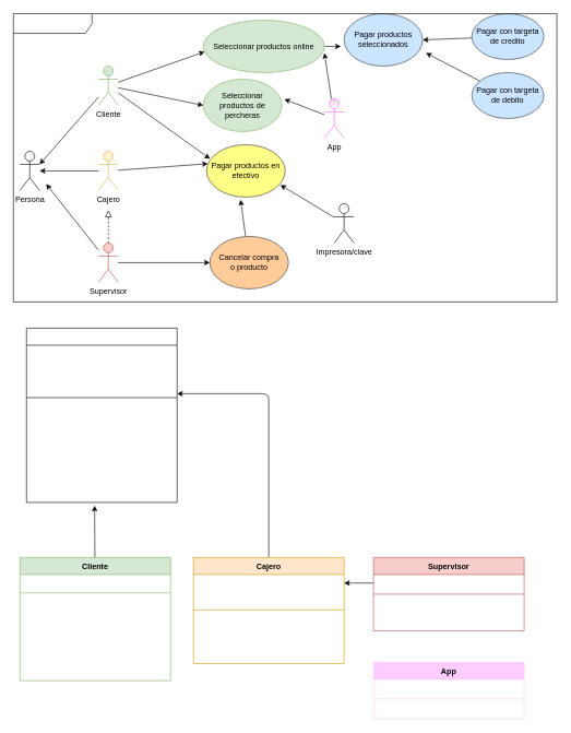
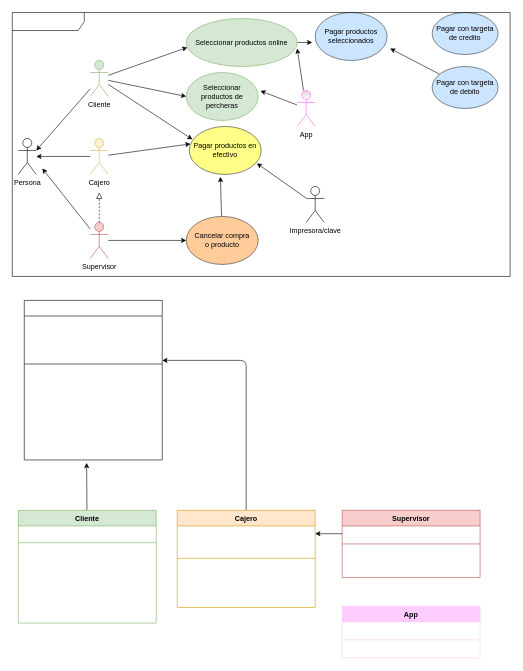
  <mxCell id="0" />
  <mxCell id="1" parent="0" />
  <mxCell id="2" value="Persona" style="shape=umlActor;verticalLabelPosition=bottom;verticalAlign=top;html=1;" parent="1" vertex="1"><mxGeometry x="30" y="230" width="30" height="60" as="geometry" /></mxCell>
  <mxCell id="3" style="edgeStyle=none;html=1;entryX=1;entryY=0.333;entryDx=0;entryDy=0;entryPerimeter=0;fontColor=#000000;" parent="1" source="7" target="2" edge="1"><mxGeometry relative="1" as="geometry" /></mxCell>
  <mxCell id="4" style="edgeStyle=none;html=1;entryX=0.01;entryY=0.602;entryDx=0;entryDy=0;entryPerimeter=0;fontColor=#FFFFFF;" parent="1" source="7" target="15" edge="1"><mxGeometry relative="1" as="geometry" /></mxCell>
  <mxCell id="5" style="edgeStyle=none;html=1;entryX=0;entryY=0.5;entryDx=0;entryDy=0;fontColor=#FFFFFF;" parent="1" source="7" target="16" edge="1"><mxGeometry relative="1" as="geometry" /></mxCell>
  <mxCell id="6" style="edgeStyle=none;html=1;entryX=0.044;entryY=0.269;entryDx=0;entryDy=0;entryPerimeter=0;fontColor=#FFFFFF;" parent="1" source="7" target="17" edge="1"><mxGeometry relative="1" as="geometry" /></mxCell>
  <mxCell id="7" value="Cliente" style="shape=umlActor;verticalLabelPosition=bottom;verticalAlign=top;html=1;fillColor=#d5e8d4;strokeColor=#82b366;" parent="1" vertex="1"><mxGeometry x="150" y="100" width="30" height="60" as="geometry" /></mxCell>
  <mxCell id="8" style="edgeStyle=none;html=1;fontColor=#000000;" parent="1" source="10" target="2" edge="1"><mxGeometry relative="1" as="geometry"><mxPoint x="60" y="250" as="targetPoint" /></mxGeometry></mxCell>
  <mxCell id="9" style="edgeStyle=none;html=1;entryX=0.017;entryY=0.363;entryDx=0;entryDy=0;entryPerimeter=0;fontColor=#FFFFFF;" parent="1" source="10" target="17" edge="1"><mxGeometry relative="1" as="geometry" /></mxCell>
  <mxCell id="10" value="Cajero" style="shape=umlActor;verticalLabelPosition=bottom;verticalAlign=top;html=1;fillColor=#fff2cc;strokeColor=#d6b656;" parent="1" vertex="1"><mxGeometry x="150" y="230" width="30" height="60" as="geometry" /></mxCell>
  <mxCell id="11" style="edgeStyle=none;html=1;entryX=0;entryY=0.5;entryDx=0;entryDy=0;fontColor=#FFFFFF;" parent="1" source="13" target="19" edge="1"><mxGeometry relative="1" as="geometry" /></mxCell>
  <mxCell id="12" style="edgeStyle=none;html=1;fontColor=#000000;" edge="1" parent="1" source="13"><mxGeometry relative="1" as="geometry"><mxPoint x="70" y="280" as="targetPoint" /></mxGeometry></mxCell>
  <mxCell id="13" value="Supervisor" style="shape=umlActor;verticalLabelPosition=bottom;verticalAlign=top;html=1;fillColor=#f8cecc;strokeColor=#b85450;" parent="1" vertex="1"><mxGeometry x="150" y="370" width="30" height="60" as="geometry" /></mxCell>
  <mxCell id="14" style="edgeStyle=none;html=1;fontColor=#FFFFFF;" parent="1" source="15" edge="1"><mxGeometry relative="1" as="geometry"><mxPoint x="520" y="70" as="targetPoint" /></mxGeometry></mxCell>
  <mxCell id="15" value="Seleccionar productos online" style="ellipse;whiteSpace=wrap;html=1;fillColor=#d5e8d4;strokeColor=#82b366;fontColor=#000000;" parent="1" vertex="1"><mxGeometry x="310" y="30" width="185" height="80" as="geometry" /></mxCell>
  <mxCell id="16" value="Seleccionar productos de percheras" style="ellipse;whiteSpace=wrap;html=1;fillColor=#d5e8d4;strokeColor=#82b366;fontColor=#000000;" parent="1" vertex="1"><mxGeometry x="310" y="120" width="120" height="80" as="geometry" /></mxCell>
- <mxCell id="17" value="Pagar productos en efectivo" style="ellipse;whiteSpace=wrap;html=1;fillColor=#ffff88;strokeColor=#36393d;fontColor=#000000;" parent="1" vertex="1"><mxGeometry x="315" y="220" width="120" height="80" as="geometry" /></mxCell>
+ <mxCell id="17" value="Pagar productos en efectivo" style="ellipse;whiteSpace=wrap;html=1;fillColor=#ffff88;strokeColor=#36393d;fontColor=#000000;" parent="1" vertex="1"><mxGeometry x="315" y="210" width="120" height="80" as="geometry" /></mxCell>
  <mxCell id="18" style="edgeStyle=none;html=1;entryX=0.433;entryY=1.05;entryDx=0;entryDy=0;entryPerimeter=0;fontColor=#FFFFFF;" parent="1" source="19" target="17" edge="1"><mxGeometry relative="1" as="geometry" /></mxCell>
- <mxCell id="19" value="Cancelar compra o&amp;nbsp;producto" style="ellipse;whiteSpace=wrap;html=1;fillColor=#ffcc99;strokeColor=#36393d;fontColor=#000000;" parent="1" vertex="1"><mxGeometry x="320" y="360" width="120" height="80" as="geometry" /></mxCell>
+ <mxCell id="19" value="Cancelar compra o&amp;nbsp;producto" style="ellipse;whiteSpace=wrap;html=1;fillColor=#ffcc99;strokeColor=#36393d;fontColor=#000000;" parent="1" vertex="1"><mxGeometry x="310" y="360" width="120" height="80" as="geometry" /></mxCell>
  <mxCell id="20" style="edgeStyle=none;html=1;entryX=1;entryY=0.625;entryDx=0;entryDy=0;entryPerimeter=0;fontColor=#FFFFFF;" parent="1" source="22" target="15" edge="1"><mxGeometry relative="1" as="geometry" /></mxCell>
  <mxCell id="21" style="edgeStyle=none;html=1;entryX=1.031;entryY=0.383;entryDx=0;entryDy=0;entryPerimeter=0;fontColor=#FFFFFF;" parent="1" source="22" target="16" edge="1"><mxGeometry relative="1" as="geometry" /></mxCell>
  <mxCell id="22" value="App" style="shape=umlActor;verticalLabelPosition=bottom;verticalAlign=top;html=1;fillColor=#e6d0de;strokeColor=#FF66FF;gradientColor=#FFFFFF;" parent="1" vertex="1"><mxGeometry x="495" y="150" width="30" height="60" as="geometry" /></mxCell>
  <mxCell id="23" style="edgeStyle=none;html=1;fontColor=#FFFFFF;entryX=0.94;entryY=0.769;entryDx=0;entryDy=0;entryPerimeter=0;" parent="1" source="24" target="17" edge="1"><mxGeometry relative="1" as="geometry"><mxPoint x="460" y="300" as="targetPoint" /></mxGeometry></mxCell>
  <mxCell id="24" value="Impresora/clave" style="shape=umlActor;verticalLabelPosition=bottom;verticalAlign=top;html=1;" parent="1" vertex="1"><mxGeometry x="510" y="310" width="30" height="60" as="geometry" /></mxCell>
  <mxCell id="25" value="" style="endArrow=block;startArrow=none;endFill=0;startFill=0;endSize=8;html=1;verticalAlign=bottom;dashed=1;labelBackgroundColor=none;fontColor=#FFFFFF;exitX=0.5;exitY=0;exitDx=0;exitDy=0;exitPerimeter=0;" parent="1" source="13" edge="1"><mxGeometry width="160" relative="1" as="geometry"><mxPoint x="155" y="330" as="sourcePoint" /><mxPoint x="165" y="320" as="targetPoint" /></mxGeometry></mxCell>
- <mxCell id="26" style="edgeStyle=none;html=1;entryX=1;entryY=0.5;entryDx=0;entryDy=0;fontColor=#FFFFFF;" parent="1" source="27" target="28" edge="1"><mxGeometry relative="1" as="geometry" /></mxCell>
  <mxCell id="27" value="Pagar con targeta de credito" style="ellipse;whiteSpace=wrap;html=1;fillColor=#cce5ff;strokeColor=#36393d;fontColor=#000000;" parent="1" vertex="1"><mxGeometry x="720" y="20" width="110" height="70" as="geometry" /></mxCell>
  <mxCell id="28" value="Pagar productos seleccionados" style="ellipse;whiteSpace=wrap;html=1;fillColor=#cce5ff;strokeColor=#36393d;fontColor=#000000;" parent="1" vertex="1"><mxGeometry x="525" y="20" width="120" height="80" as="geometry" /></mxCell>
  <mxCell id="29" style="edgeStyle=none;html=1;fontColor=#FFFFFF;" parent="1" source="30" edge="1"><mxGeometry relative="1" as="geometry"><mxPoint x="650" y="80" as="targetPoint" /></mxGeometry></mxCell>
  <mxCell id="30" value="Pagar con targeta de debito" style="ellipse;whiteSpace=wrap;html=1;fillColor=#cce5ff;strokeColor=#36393d;fontColor=#000000;" parent="1" vertex="1"><mxGeometry x="720" y="110" width="110" height="70" as="geometry" /></mxCell>
  <mxCell id="31" value="Persona" style="swimlane;fontStyle=1;align=center;verticalAlign=top;childLayout=stackLayout;horizontal=1;startSize=26;horizontalStack=0;resizeParent=1;resizeParentMax=0;resizeLast=0;collapsible=1;marginBottom=0;fontColor=#FFFFFF;" parent="1" vertex="1"><mxGeometry x="40" y="500" width="230" height="266" as="geometry" /></mxCell>
  <mxCell id="32" value="-nombre: String" style="text;strokeColor=none;fillColor=none;align=left;verticalAlign=top;spacingLeft=4;spacingRight=4;overflow=hidden;rotatable=0;points=[[0,0.5],[1,0.5]];portConstraint=eastwest;fontColor=#FFFFFF;" parent="31" vertex="1"><mxGeometry y="26" width="230" height="26" as="geometry" /></mxCell>
  <mxCell id="33" value="-apellido: Srtring" style="text;strokeColor=none;fillColor=none;align=left;verticalAlign=top;spacingLeft=4;spacingRight=4;overflow=hidden;rotatable=0;points=[[0,0.5],[1,0.5]];portConstraint=eastwest;fontColor=#FFFFFF;" parent="31" vertex="1"><mxGeometry y="52" width="230" height="24" as="geometry" /></mxCell>
  <mxCell id="34" value="-cedula: String" style="text;strokeColor=none;fillColor=none;align=left;verticalAlign=top;spacingLeft=4;spacingRight=4;overflow=hidden;rotatable=0;points=[[0,0.5],[1,0.5]];portConstraint=eastwest;fontColor=#FFFFFF;" parent="31" vertex="1"><mxGeometry y="76" width="230" height="26" as="geometry" /></mxCell>
  <mxCell id="35" value="" style="line;strokeWidth=1;fillColor=none;align=left;verticalAlign=middle;spacingTop=-1;spacingLeft=3;spacingRight=3;rotatable=0;labelPosition=right;points=[];portConstraint=eastwest;strokeColor=inherit;fontColor=#FFFFFF;" parent="31" vertex="1"><mxGeometry y="102" width="230" height="8" as="geometry" /></mxCell>
  <mxCell id="36" value="+setNombre( nombre Stringg): void" style="text;strokeColor=none;fillColor=none;align=left;verticalAlign=top;spacingLeft=4;spacingRight=4;overflow=hidden;rotatable=0;points=[[0,0.5],[1,0.5]];portConstraint=eastwest;fontColor=#FFFFFF;" vertex="1" parent="31"><mxGeometry y="110" width="230" height="26" as="geometry" /></mxCell>
  <mxCell id="37" value="+getNombre():Void" style="text;strokeColor=none;fillColor=none;align=left;verticalAlign=top;spacingLeft=4;spacingRight=4;overflow=hidden;rotatable=0;points=[[0,0.5],[1,0.5]];portConstraint=eastwest;fontColor=#FFFFFF;" vertex="1" parent="31"><mxGeometry y="136" width="230" height="26" as="geometry" /></mxCell>
  <mxCell id="38" value="+setApellido(apellido String): void" style="text;strokeColor=none;fillColor=none;align=left;verticalAlign=top;spacingLeft=4;spacingRight=4;overflow=hidden;rotatable=0;points=[[0,0.5],[1,0.5]];portConstraint=eastwest;fontColor=#FFFFFF;" parent="31" vertex="1"><mxGeometry y="162" width="230" height="26" as="geometry" /></mxCell>
  <mxCell id="39" value="+getApellido(String):void" style="text;strokeColor=none;fillColor=none;align=left;verticalAlign=top;spacingLeft=4;spacingRight=4;overflow=hidden;rotatable=0;points=[[0,0.5],[1,0.5]];portConstraint=eastwest;fontColor=#FFFFFF;" parent="31" vertex="1"><mxGeometry y="188" width="230" height="26" as="geometry" /></mxCell>
  <mxCell id="40" value="+setCedula(cedula String): void" style="text;strokeColor=none;fillColor=none;align=left;verticalAlign=top;spacingLeft=4;spacingRight=4;overflow=hidden;rotatable=0;points=[[0,0.5],[1,0.5]];portConstraint=eastwest;fontColor=#FFFFFF;" vertex="1" parent="31"><mxGeometry y="214" width="230" height="26" as="geometry" /></mxCell>
  <mxCell id="41" value="+ getCedula(): String " style="text;strokeColor=none;fillColor=none;align=left;verticalAlign=top;spacingLeft=4;spacingRight=4;overflow=hidden;rotatable=0;points=[[0,0.5],[1,0.5]];portConstraint=eastwest;fontColor=#FFFFFF;" parent="31" vertex="1"><mxGeometry y="240" width="230" height="26" as="geometry" /></mxCell>
  <mxCell id="42" style="edgeStyle=none;html=1;entryX=1;entryY=0.923;entryDx=0;entryDy=0;entryPerimeter=0;fontColor=#FFFFFF;" edge="1" parent="1" source="43" target="34"><mxGeometry relative="1" as="geometry"><Array as="points"><mxPoint x="410" y="600" /><mxPoint x="340" y="600" /></Array></mxGeometry></mxCell>
  <mxCell id="43" value="Cajero" style="swimlane;fontStyle=1;align=center;verticalAlign=top;childLayout=stackLayout;horizontal=1;startSize=26;horizontalStack=0;resizeParent=1;resizeParentMax=0;resizeLast=0;collapsible=1;marginBottom=0;fillColor=#ffe6cc;strokeColor=#d79b00;fontColor=#000000;" parent="1" vertex="1"><mxGeometry x="295" y="850" width="230" height="162" as="geometry"><mxRectangle x="285" y="717" width="80" height="30" as="alternateBounds" /></mxGeometry></mxCell>
  <mxCell id="44" value="-usuario:String" style="text;strokeColor=none;fillColor=none;align=left;verticalAlign=top;spacingLeft=4;spacingRight=4;overflow=hidden;rotatable=0;points=[[0,0.5],[1,0.5]];portConstraint=eastwest;fontColor=#FFFFFF;" parent="43" vertex="1"><mxGeometry y="26" width="230" height="26" as="geometry" /></mxCell>
  <mxCell id="45" value="-clave:String" style="text;strokeColor=none;fillColor=none;align=left;verticalAlign=top;spacingLeft=4;spacingRight=4;overflow=hidden;rotatable=0;points=[[0,0.5],[1,0.5]];portConstraint=eastwest;fontColor=#FFFFFF;" parent="43" vertex="1"><mxGeometry y="52" width="230" height="24" as="geometry" /></mxCell>
  <mxCell id="46" value="" style="line;strokeWidth=1;fillColor=none;align=left;verticalAlign=middle;spacingTop=-1;spacingLeft=3;spacingRight=3;rotatable=0;labelPosition=right;points=[];portConstraint=eastwest;strokeColor=inherit;fontColor=#FFFFFF;" parent="43" vertex="1"><mxGeometry y="76" width="230" height="8" as="geometry" /></mxCell>
  <mxCell id="47" value="+setUsuario(user String):" style="text;strokeColor=none;fillColor=none;align=left;verticalAlign=top;spacingLeft=4;spacingRight=4;overflow=hidden;rotatable=0;points=[[0,0.5],[1,0.5]];portConstraint=eastwest;fontColor=#FFFFFF;" parent="43" vertex="1"><mxGeometry y="84" width="230" height="26" as="geometry" /></mxCell>
  <mxCell id="48" value="+setClave(password String):void" style="text;strokeColor=none;fillColor=none;align=left;verticalAlign=top;spacingLeft=4;spacingRight=4;overflow=hidden;rotatable=0;points=[[0,0.5],[1,0.5]];portConstraint=eastwest;fontColor=#FFFFFF;" vertex="1" parent="43"><mxGeometry y="110" width="230" height="26" as="geometry" /></mxCell>
  <mxCell id="49" value="+setClave(password String):void" style="text;strokeColor=none;fillColor=none;align=left;verticalAlign=top;spacingLeft=4;spacingRight=4;overflow=hidden;rotatable=0;points=[[0,0.5],[1,0.5]];portConstraint=eastwest;fontColor=#FFFFFF;" parent="43" vertex="1"><mxGeometry y="136" width="230" height="26" as="geometry" /></mxCell>
  <mxCell id="50" style="edgeStyle=none;html=1;entryX=0.452;entryY=1.192;entryDx=0;entryDy=0;entryPerimeter=0;fontColor=#FFFFFF;" edge="1" parent="1" source="51" target="41"><mxGeometry relative="1" as="geometry" /></mxCell>
  <mxCell id="51" value="Cliente" style="swimlane;fontStyle=1;align=center;verticalAlign=top;childLayout=stackLayout;horizontal=1;startSize=26;horizontalStack=0;resizeParent=1;resizeParentMax=0;resizeLast=0;collapsible=1;marginBottom=0;fillColor=#d5e8d4;strokeColor=#82b366;swimlaneFillColor=none;fontColor=#000000;" parent="1" vertex="1"><mxGeometry x="30" y="850" width="230" height="188" as="geometry"><mxRectangle x="20" y="730" width="80" height="30" as="alternateBounds" /></mxGeometry></mxCell>
  <mxCell id="52" value="-dinero: float" style="text;strokeColor=none;fillColor=none;align=left;verticalAlign=top;spacingLeft=4;spacingRight=4;overflow=hidden;rotatable=0;points=[[0,0.5],[1,0.5]];portConstraint=eastwest;fontColor=#FFFFFF;" parent="51" vertex="1"><mxGeometry y="26" width="230" height="24" as="geometry" /></mxCell>
  <mxCell id="53" value="" style="line;strokeWidth=1;fillColor=none;align=left;verticalAlign=middle;spacingTop=-1;spacingLeft=3;spacingRight=3;rotatable=0;labelPosition=right;points=[];portConstraint=eastwest;strokeColor=inherit;fontColor=#FFFFFF;" parent="51" vertex="1"><mxGeometry y="50" width="230" height="8" as="geometry" /></mxCell>
  <mxCell id="54" value="+getDinero():float" style="text;strokeColor=none;fillColor=none;align=left;verticalAlign=top;spacingLeft=4;spacingRight=4;overflow=hidden;rotatable=0;points=[[0,0.5],[1,0.5]];portConstraint=eastwest;fontColor=#FFFFFF;" parent="51" vertex="1"><mxGeometry y="58" width="230" height="26" as="geometry" /></mxCell>
  <mxCell id="55" value="+setDinero(float):void" style="text;strokeColor=none;fillColor=none;align=left;verticalAlign=top;spacingLeft=4;spacingRight=4;overflow=hidden;rotatable=0;points=[[0,0.5],[1,0.5]];portConstraint=eastwest;fontColor=#FFFFFF;" vertex="1" parent="51"><mxGeometry y="84" width="230" height="26" as="geometry" /></mxCell>
  <mxCell id="56" value="+seleccionarProductosOnline():void" style="text;strokeColor=none;fillColor=none;align=left;verticalAlign=top;spacingLeft=4;spacingRight=4;overflow=hidden;rotatable=0;points=[[0,0.5],[1,0.5]];portConstraint=eastwest;fontColor=#FFFFFF;" vertex="1" parent="51"><mxGeometry y="110" width="230" height="26" as="geometry" /></mxCell>
  <mxCell id="57" value="+pagarProducto():Boolean" style="text;strokeColor=none;fillColor=none;align=left;verticalAlign=top;spacingLeft=4;spacingRight=4;overflow=hidden;rotatable=0;points=[[0,0.5],[1,0.5]];portConstraint=eastwest;fontColor=#FFFFFF;" vertex="1" parent="51"><mxGeometry y="136" width="230" height="26" as="geometry" /></mxCell>
  <mxCell id="58" value="+cancelarProducto():Boolean" style="text;strokeColor=none;fillColor=none;align=left;verticalAlign=top;spacingLeft=4;spacingRight=4;overflow=hidden;rotatable=0;points=[[0,0.5],[1,0.5]];portConstraint=eastwest;fontColor=#FFFFFF;" parent="51" vertex="1"><mxGeometry y="162" width="230" height="26" as="geometry" /></mxCell>
  <mxCell id="59" value="Supervisor" style="swimlane;fontStyle=1;align=center;verticalAlign=top;childLayout=stackLayout;horizontal=1;startSize=26;horizontalStack=0;resizeParent=1;resizeParentMax=0;resizeLast=0;collapsible=1;marginBottom=0;fillColor=#f8cecc;strokeColor=#b85450;fontColor=#000000;" vertex="1" parent="1"><mxGeometry x="570" y="850" width="230" height="112" as="geometry"><mxRectangle x="560" y="717" width="100" height="30" as="alternateBounds" /></mxGeometry></mxCell>
  <mxCell id="60" value="-llaveAutorizar:String" style="text;strokeColor=none;fillColor=none;align=left;verticalAlign=top;spacingLeft=4;spacingRight=4;overflow=hidden;rotatable=0;points=[[0,0.5],[1,0.5]];portConstraint=eastwest;fontColor=#FFFFFF;" vertex="1" parent="59"><mxGeometry y="26" width="230" height="26" as="geometry" /></mxCell>
  <mxCell id="61" value="" style="line;strokeWidth=1;fillColor=none;align=left;verticalAlign=middle;spacingTop=-1;spacingLeft=3;spacingRight=3;rotatable=0;labelPosition=right;points=[];portConstraint=eastwest;strokeColor=inherit;fontColor=#FFFFFF;" vertex="1" parent="59"><mxGeometry y="52" width="230" height="8" as="geometry" /></mxCell>
  <mxCell id="62" value="+setLlaveAutorizar(String):void" style="text;strokeColor=none;fillColor=none;align=left;verticalAlign=top;spacingLeft=4;spacingRight=4;overflow=hidden;rotatable=0;points=[[0,0.5],[1,0.5]];portConstraint=eastwest;fontColor=#FFFFFF;" vertex="1" parent="59"><mxGeometry y="60" width="230" height="26" as="geometry" /></mxCell>
  <mxCell id="63" value="+getLlaveAutorizar(String):void" style="text;strokeColor=none;fillColor=none;align=left;verticalAlign=top;spacingLeft=4;spacingRight=4;overflow=hidden;rotatable=0;points=[[0,0.5],[1,0.5]];portConstraint=eastwest;fontColor=#FFFFFF;" vertex="1" parent="59"><mxGeometry y="86" width="230" height="26" as="geometry" /></mxCell>
  <mxCell id="64" value="App" style="swimlane;fontStyle=1;align=center;verticalAlign=top;childLayout=stackLayout;horizontal=1;startSize=26;horizontalStack=0;resizeParent=1;resizeParentMax=0;resizeLast=0;collapsible=1;marginBottom=0;fillColor=#FFCCFF;strokeColor=#FFCCFF;fontColor=#000000;" vertex="1" parent="1"><mxGeometry x="570" y="1010" width="230" height="86" as="geometry"><mxRectangle x="560" y="717" width="100" height="30" as="alternateBounds" /></mxGeometry></mxCell>
  <mxCell id="65" value="-conexionBaseDeDatos:String" style="text;strokeColor=none;fillColor=none;align=left;verticalAlign=top;spacingLeft=4;spacingRight=4;overflow=hidden;rotatable=0;points=[[0,0.5],[1,0.5]];portConstraint=eastwest;fontColor=#FFFFFF;" vertex="1" parent="64"><mxGeometry y="26" width="230" height="26" as="geometry" /></mxCell>
  <mxCell id="66" value="" style="line;strokeWidth=1;fillColor=none;align=left;verticalAlign=middle;spacingTop=-1;spacingLeft=3;spacingRight=3;rotatable=0;labelPosition=right;points=[];portConstraint=eastwest;strokeColor=inherit;fontColor=#FFFFFF;" vertex="1" parent="64"><mxGeometry y="52" width="230" height="8" as="geometry" /></mxCell>
  <mxCell id="67" value="+main(String[] args):void" style="text;strokeColor=none;fillColor=none;align=left;verticalAlign=top;spacingLeft=4;spacingRight=4;overflow=hidden;rotatable=0;points=[[0,0.5],[1,0.5]];portConstraint=eastwest;fontColor=#FFFFFF;" vertex="1" parent="64"><mxGeometry y="60" width="230" height="26" as="geometry" /></mxCell>
  <mxCell id="68" value="&lt;font color=&quot;#ffffff&quot;&gt;DCaso Tuti&lt;/font&gt;" style="shape=umlFrame;whiteSpace=wrap;html=1;width=120;height=30;boundedLbl=1;verticalAlign=middle;align=left;spacingLeft=5;strokeColor=default;fontColor=#000000;fillColor=none;gradientColor=#FFFFFF;" vertex="1" parent="1"><mxGeometry x="20" y="20" width="830" height="440" as="geometry" /></mxCell>
  <mxCell id="69" style="edgeStyle=none;html=1;entryX=1;entryY=0.5;entryDx=0;entryDy=0;fontColor=#FFFFFF;" edge="1" parent="1" source="60" target="44"><mxGeometry relative="1" as="geometry" /></mxCell>
